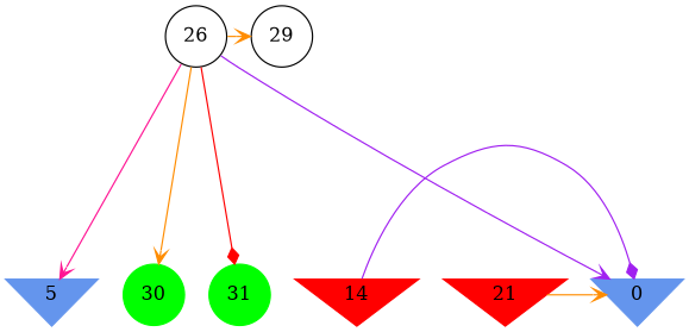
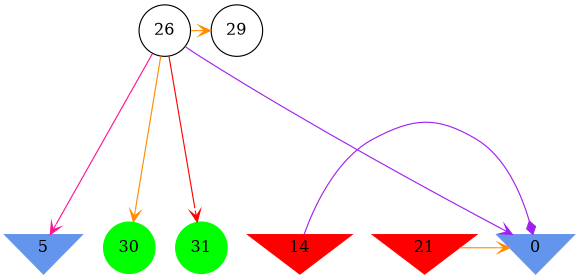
  digraph {
    ranksep=2.0
    node [color=cornflowerblue shape=invtriangle style=filled]
    edge [arrowhead=vee color=darkorange]
    0
    5
    14 [color=red]
    21 [color=red]
    26 [color=black shape=circle style=""]
    29 [color=black shape=circle style=""]
    30 [color=green shape=circle]
    31 [color=green shape=circle]
    subgraph sub_1 {
      rank=same
      0
      5
      14
      21
    }
    subgraph sub_2 {
      rank=same
      26
      29
    }
    subgraph sub_3 {
      rank=same
      30
      31
    }
    14 -> 0 [arrowhead=diamond color=purple]
    21 -> 0
    26 -> 0 [color=purple]
    26 -> 5 [color=deeppink]
    26 -> 29
    26 -> 30
-   26 -> 31 [arrowhead=diamond color=red]
+   26 -> 31 [color=red]
  }
